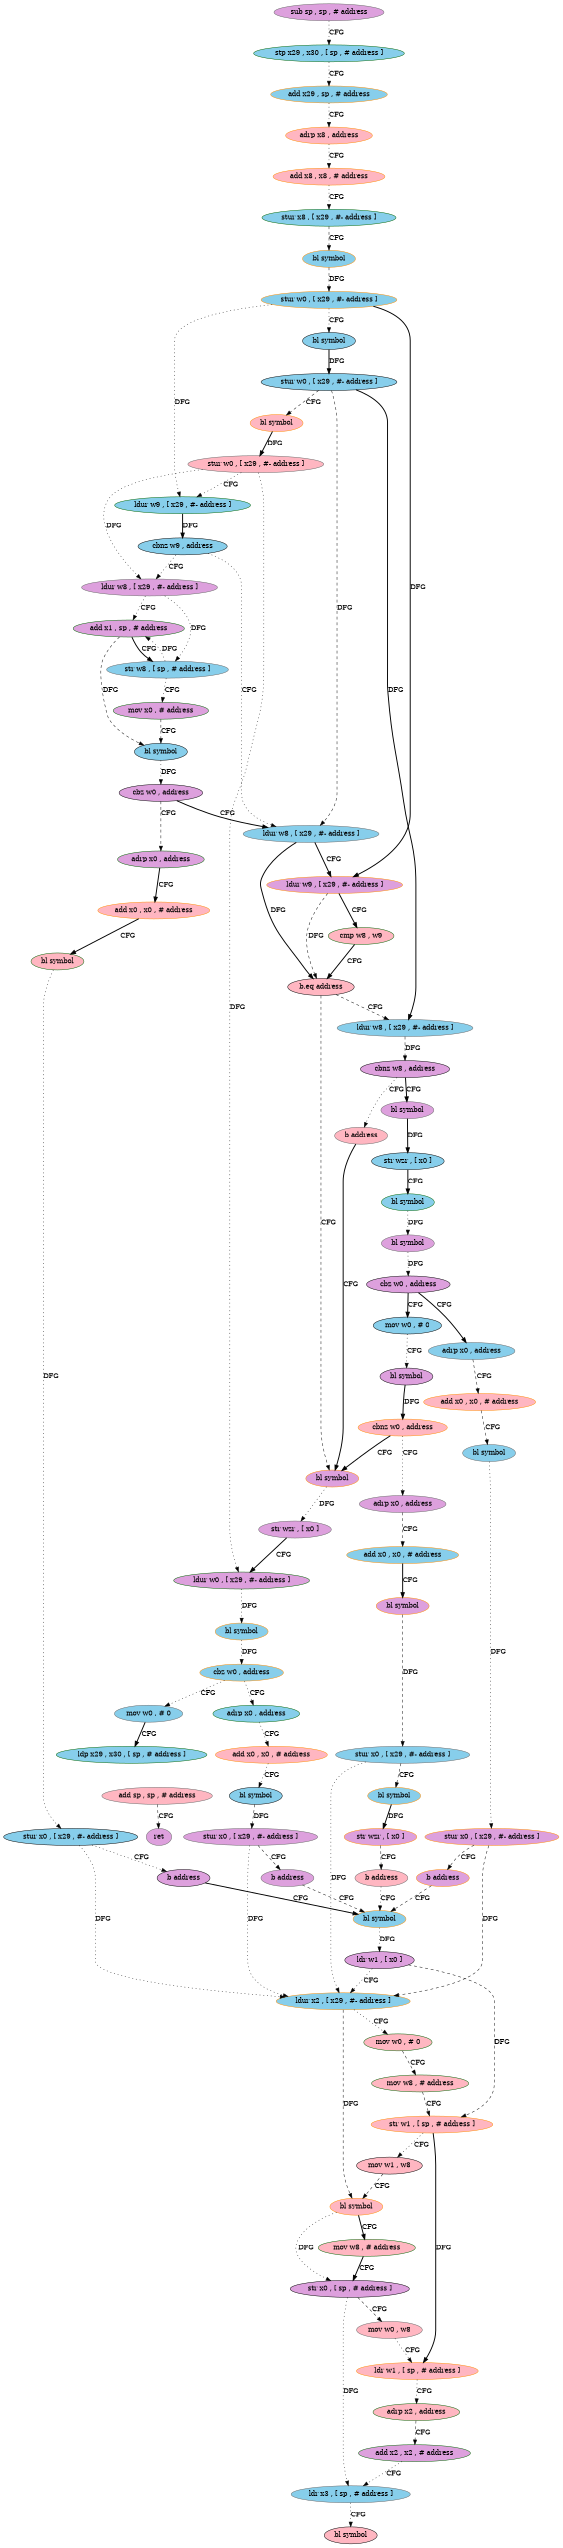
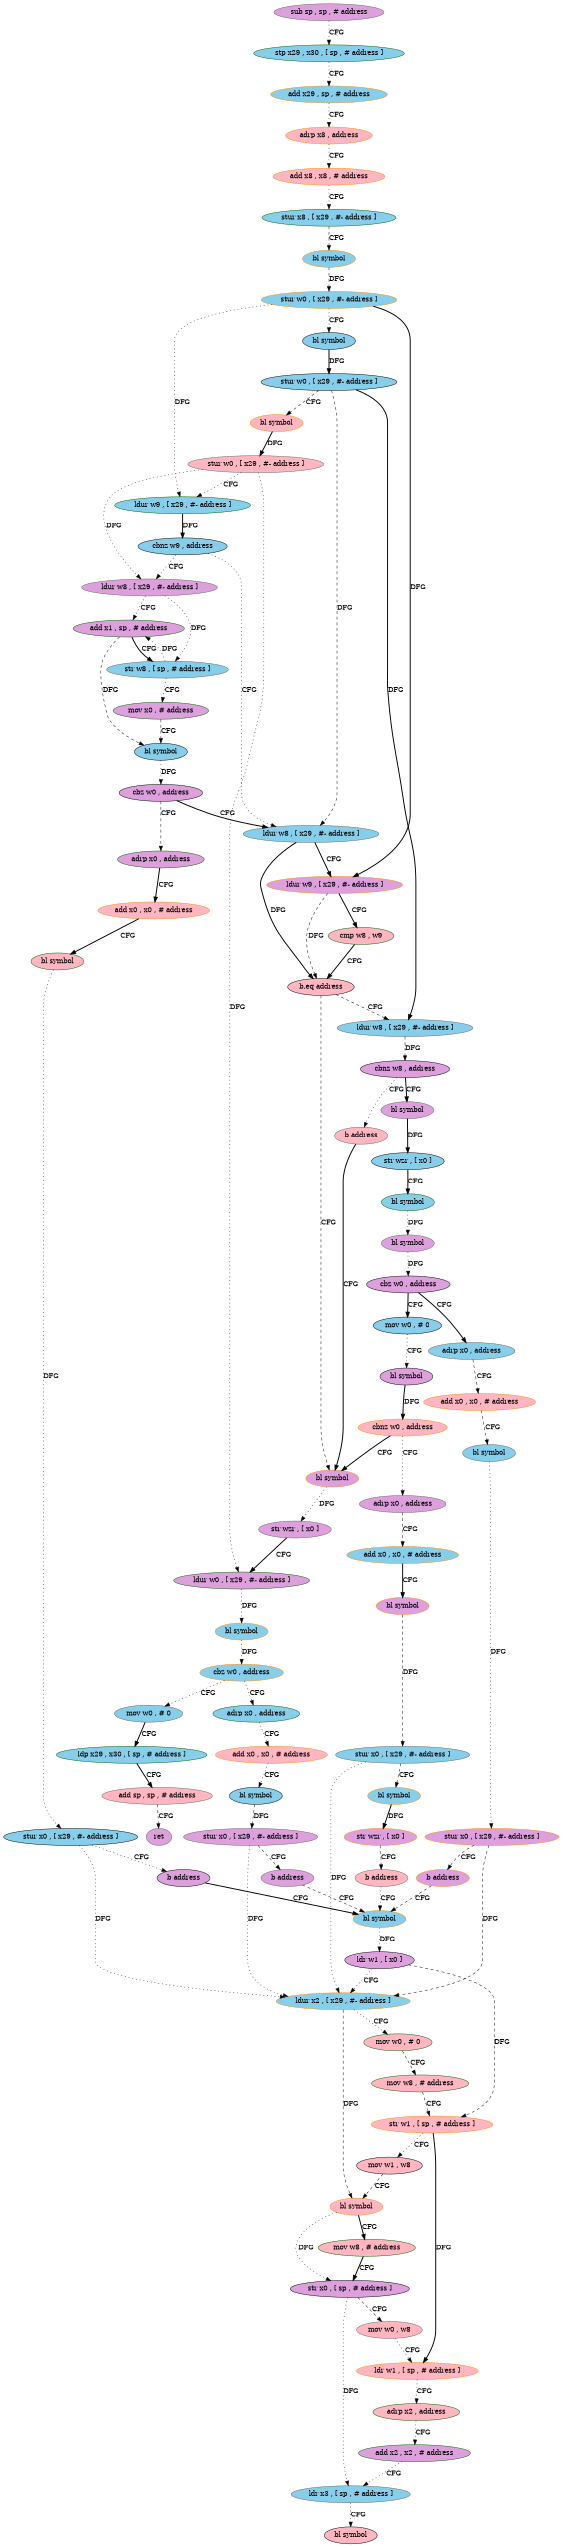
  digraph {
    node [color=darkorange fillcolor=skyblue style=filled]
    edge [style=dotted]
    n1 [color=gray40 fillcolor=plum label="sub sp , sp , # address"]
    n2 [color=darkgreen label="stp x29 , x30 , [ sp , # address ]"]
    n3 [label="add x29 , sp , # address"]
    n4 [fillcolor=lightpink label="adrp x8 , address"]
    n5 [fillcolor=lightpink label="add x8 , x8 , # address"]
    n6 [color=darkgreen label="stur x8 , [ x29 , #- address ]"]
    n7 [label="bl symbol"]
    n8 [label="stur w0 , [ x29 , #- address ]"]
    n9 [color=black label="bl symbol"]
    n10 [color=darkgreen label="ldur w9 , [ x29 , #- address ]"]
    n11 [fillcolor=plum label="ldur w9 , [ x29 , #- address ]"]
    n12 [color=black label="stur w0 , [ x29 , #- address ]"]
    n13 [color=black label="cbnz w9 , address"]
    n14 [color=black fillcolor=lightpink label="b.eq address"]
    n15 [color=darkgreen fillcolor=lightpink label="cmp w8 , w9"]
    n16 [fillcolor=lightpink label="bl symbol"]
    n17 [color=gray40 label="ldur w8 , [ x29 , #- address ]"]
    n18 [color=gray40 label="ldur w8 , [ x29 , #- address ]"]
    n19 [color=gray40 fillcolor=lightpink label="stur w0 , [ x29 , #- address ]"]
    n20 [color=black fillcolor=plum label="cbnz w8 , address"]
    n21 [color=gray40 fillcolor=plum label="ldur w8 , [ x29 , #- address ]"]
    n22 [color=darkgreen fillcolor=plum label="ldur w0 , [ x29 , #- address ]"]
    n23 [color=darkgreen fillcolor=plum label="add x1 , sp , # address"]
    n24 [color=gray40 label="str w8 , [ sp , # address ]"]
    n25 [label="bl symbol"]
    n26 [fillcolor=plum label="bl symbol"]
    n27 [color=black label="bl symbol"]
    n28 [color=darkgreen fillcolor=plum label="mov x0 , # address"]
    n29 [color=gray40 fillcolor=plum label="str wzr , [ x0 ]"]
    n30 [color=gray40 fillcolor=plum label="bl symbol"]
    n31 [color=gray40 fillcolor=lightpink label="b address"]
    n32 [color=black fillcolor=plum label="cbz w0 , address"]
    n33 [color=darkgreen fillcolor=plum label="adrp x0 , address"]
    n34 [fillcolor=lightpink label="add x0 , x0 , # address"]
    n35 [color=darkgreen fillcolor=lightpink label="bl symbol"]
    n36 [label="cbz w0 , address"]
    n37 [color=gray40 label="mov w0 , # 0"]
    n38 [color=darkgreen label="adrp x0 , address"]
    n39 [color=darkgreen label="ldp x29 , x30 , [ sp , # address ]"]
    n40 [fillcolor=lightpink label="add x0 , x0 , # address"]
    n41 [color=gray40 fillcolor=lightpink label="add sp , sp , # address"]
    n42 [color=black label="bl symbol"]
    n43 [color=black label="str wzr , [ x0 ]"]
    n44 [color=darkgreen label="bl symbol"]
    n45 [color=black label="stur x0 , [ x29 , #- address ]"]
    n46 [color=black fillcolor=plum label="b address"]
    n47 [label="ldur x2 , [ x29 , #- address ]"]
    n48 [label="bl symbol"]
    n49 [color=darkgreen fillcolor=lightpink label="mov w0 , # 0"]
    n50 [fillcolor=lightpink label="bl symbol"]
    n51 [color=black fillcolor=plum label="ldr w1 , [ x0 ]"]
    n52 [fillcolor=lightpink label="str w1 , [ sp , # address ]"]
    n53 [color=gray40 fillcolor=plum label=ret]
    n54 [color=gray40 fillcolor=plum label="stur x0 , [ x29 , #- address ]"]
    n55 [color=gray40 fillcolor=plum label="b address"]
    n56 [color=gray40 fillcolor=plum label="bl symbol"]
    n57 [color=black fillcolor=plum label="cbz w0 , address"]
    n58 [color=black label="mov w0 , # 0"]
    n59 [color=gray40 label="adrp x0 , address"]
    n60 [color=black fillcolor=plum label="bl symbol"]
    n61 [fillcolor=lightpink label="add x0 , x0 , # address"]
    n62 [fillcolor=lightpink label="cbnz w0 , address"]
    n63 [color=gray40 label="bl symbol"]
    n64 [color=black fillcolor=lightpink label="mov w1 , w8"]
    n65 [fillcolor=lightpink label="ldr w1 , [ sp , # address ]"]
    n66 [color=darkgreen fillcolor=lightpink label="mov w8 , # address"]
    n67 [color=darkgreen fillcolor=lightpink label="mov w8 , # address"]
    n68 [color=black fillcolor=plum label="str x0 , [ sp , # address ]"]
    n69 [color=darkgreen fillcolor=lightpink label="adrp x2 , address"]
    n70 [color=gray40 fillcolor=lightpink label="mov w0 , w8"]
    n71 [color=gray40 label="ldr x3 , [ sp , # address ]"]
    n72 [color=black fillcolor=lightpink label="bl symbol"]
    n73 [color=darkgreen fillcolor=plum label="add x2 , x2 , # address"]
    n74 [color=gray40 fillcolor=plum label="adrp x0 , address"]
    n75 [label="add x0 , x0 , # address"]
    n76 [fillcolor=plum label="bl symbol"]
    n77 [fillcolor=plum label="stur x0 , [ x29 , #- address ]"]
    n78 [fillcolor=plum label="b address"]
    n79 [color=gray40 label="stur x0 , [ x29 , #- address ]"]
    n80 [label="bl symbol"]
    n81 [fillcolor=plum label="str wzr , [ x0 ]"]
    n82 [color=gray40 fillcolor=lightpink label="b address"]
    n1 -> n2 [label=CFG]
    n2 -> n3 [label=CFG]
    n3 -> n4 [label=CFG]
    n4 -> n5 [label=CFG]
    n5 -> n6 [label=CFG]
    n6 -> n7 [label=CFG style=dashed]
    n7 -> n8 [label=DFG style=dashed]
    n8 -> n9 [label=CFG]
    n8 -> n10 [label=DFG]
    n8 -> n11 [label=DFG style=bold]
    n9 -> n12 [label=DFG style=bold]
    n10 -> n13 [label=DFG style=bold]
    n11 -> n14 [label=DFG style=dashed]
    n11 -> n15 [label=CFG style=bold]
    n12 -> n16 [label=CFG style=dashed]
    n12 -> n17 [label=DFG style=dashed]
    n12 -> n18 [label=DFG style=bold]
    n13 -> n17 [label=CFG]
    n13 -> n21 [label=CFG]
    n14 -> n18 [label=CFG style=dashed]
    n14 -> n26 [label=CFG style=dashed]
    n15 -> n14 [label=CFG style=bold]
    n16 -> n19 [label=DFG style=bold]
    n17 -> n11 [label=CFG style=bold]
    n17 -> n14 [label=DFG style=bold]
    n18 -> n20 [label=DFG style=dashed]
    n19 -> n10 [label=CFG]
    n19 -> n21 [label=DFG]
    n19 -> n22 [label=DFG]
    n20 -> n30 [label=CFG style=bold]
    n20 -> n31 [label=CFG]
    n21 -> n23 [label=CFG]
    n21 -> n24 [label=DFG]
    n22 -> n25 [label=DFG]
    n23 -> n24 [label=CFG style=bold]
    n23 -> n27 [label=DFG style=dashed]
    n24 -> n23 [label=DFG]
    n24 -> n28 [label=CFG]
    n25 -> n36 [label=DFG]
    n26 -> n29 [label=DFG]
    n27 -> n32 [label=DFG]
    n28 -> n27 [label=CFG style=dashed]
    n29 -> n22 [label=CFG style=bold]
    n30 -> n43 [label=DFG style=bold]
    n31 -> n26 [label=CFG style=bold]
    n32 -> n17 [label=CFG style=bold]
    n32 -> n33 [label=CFG style=dashed]
    n33 -> n34 [label=CFG style=bold]
    n34 -> n35 [label=CFG style=bold]
    n35 -> n45 [label=DFG]
    n36 -> n37 [label=CFG]
    n36 -> n38 [label=CFG]
    n37 -> n39 [label=CFG style=bold]
    n38 -> n40 [label=CFG]
+   n39 -> n41 [label=CFG style=bold]
    n40 -> n42 [label=CFG]
    n41 -> n53 [label=CFG style=dashed]
    n42 -> n54 [label=DFG style=dashed]
    n43 -> n44 [label=CFG style=bold]
    n44 -> n56 [label=DFG]
    n45 -> n46 [label=CFG]
    n45 -> n47 [label=DFG]
    n46 -> n48 [label=CFG style=bold]
    n47 -> n49 [label=CFG]
    n47 -> n50 [label=DFG style=dashed]
    n48 -> n51 [label=DFG]
    n49 -> n66 [label=CFG style=dashed]
    n50 -> n67 [label=CFG style=bold]
    n50 -> n68 [label=DFG]
    n51 -> n47 [label=CFG]
    n51 -> n52 [label=DFG style=dashed]
    n52 -> n64 [label=CFG]
    n52 -> n65 [label=DFG style=bold]
    n54 -> n47 [label=DFG]
    n54 -> n55 [label=CFG style=dashed]
    n55 -> n48 [label=CFG style=dashed]
    n56 -> n57 [label=DFG]
    n57 -> n58 [label=CFG style=bold]
    n57 -> n59 [label=CFG style=bold]
    n58 -> n60 [label=CFG]
    n59 -> n61 [label=CFG style=dashed]
    n60 -> n62 [label=DFG style=bold]
    n61 -> n63 [label=CFG style=dashed]
    n62 -> n26 [label=CFG style=bold]
    n62 -> n74 [label=CFG]
    n63 -> n77 [label=DFG]
    n64 -> n50 [label=CFG style=dashed]
    n65 -> n69 [label=CFG]
    n66 -> n52 [label=CFG style=dashed]
    n67 -> n68 [label=CFG style=bold]
    n68 -> n70 [label=CFG style=dashed]
    n68 -> n71 [label=DFG]
-   n69 -> n73 [label=CFG style=dashed]
+   n69 -> n73 [label=CFG]
    n70 -> n65 [label=CFG]
    n71 -> n72 [label=CFG]
    n73 -> n71 [label=CFG]
    n74 -> n75 [label=CFG style=dashed]
    n75 -> n76 [label=CFG style=bold]
    n76 -> n79 [label=DFG style=dashed]
    n77 -> n47 [label=DFG style=dashed]
    n77 -> n78 [label=CFG style=dashed]
    n78 -> n48 [label=CFG style=dashed]
    n79 -> n47 [label=DFG]
    n79 -> n80 [label=CFG style=dashed]
    n80 -> n81 [label=DFG style=bold]
    n81 -> n82 [label=CFG style=dashed]
    n82 -> n48 [label=CFG]
  }
